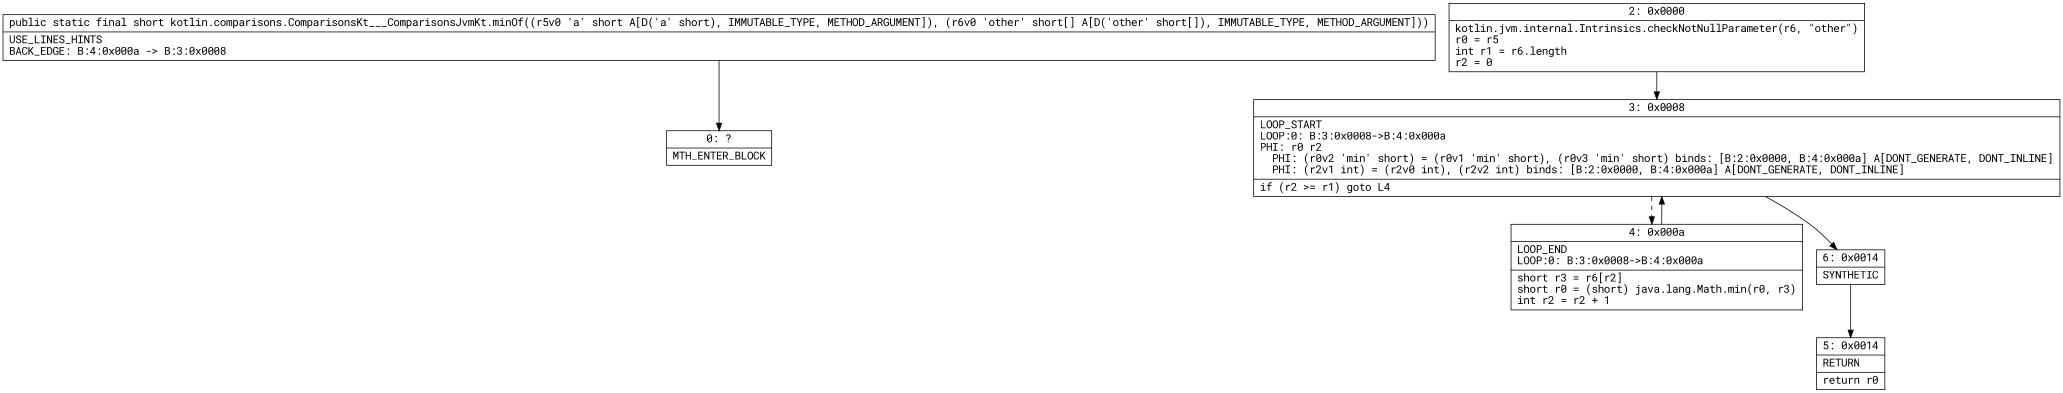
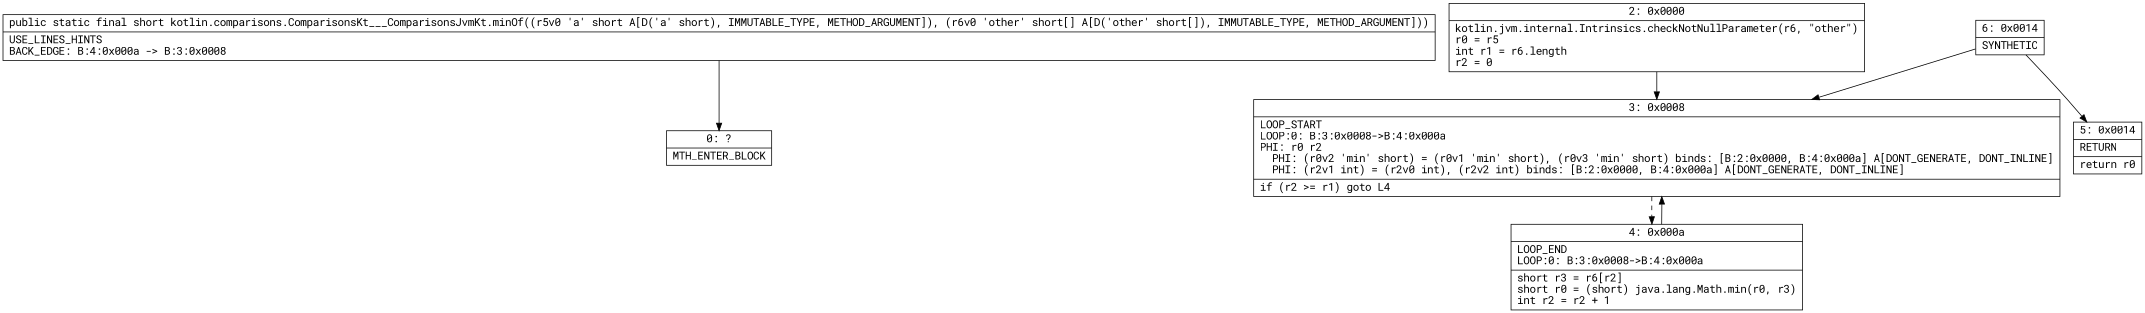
  digraph {
    fontname="Roboto Mono"
    node [fontname="Roboto Mono" shape=record]
    edge [fontname="Roboto Mono"]
    n1 [label="{0\:\ ?|MTH_ENTER_BLOCK\l}"]
    n2 [label="{2\:\ 0x0000|kotlin.jvm.internal.Intrinsics.checkNotNullParameter(r6, \"other\")\lr0 = r5\lint r1 = r6.length\lr2 = 0\l}"]
    n3 [label="{3\:\ 0x0008|LOOP_START\lLOOP:0: B:3:0x0008\-\>B:4:0x000a\lPHI: r0 r2 \l  PHI: (r0v2 'min' short) = (r0v1 'min' short), (r0v3 'min' short) binds: [B:2:0x0000, B:4:0x000a] A[DONT_GENERATE, DONT_INLINE]\l  PHI: (r2v1 int) = (r2v0 int), (r2v2 int) binds: [B:2:0x0000, B:4:0x000a] A[DONT_GENERATE, DONT_INLINE]\l|if (r2 \>= r1) goto L4\l}"]
    n4 [label="{4\:\ 0x000a|LOOP_END\lLOOP:0: B:3:0x0008\-\>B:4:0x000a\l|short r3 = r6[r2]\lshort r0 = (short) java.lang.Math.min(r0, r3)\lint r2 = r2 + 1\l}"]
    n5 [label="{6\:\ 0x0014|SYNTHETIC\l}"]
    n6 [label="{5\:\ 0x0014|RETURN\l|return r0\l}"]
    n7 [label="{public static final short kotlin.comparisons.ComparisonsKt___ComparisonsJvmKt.minOf((r5v0 'a' short A[D('a' short), IMMUTABLE_TYPE, METHOD_ARGUMENT]), (r6v0 'other' short[] A[D('other' short[]), IMMUTABLE_TYPE, METHOD_ARGUMENT]))  | USE_LINES_HINTS\lBACK_EDGE: B:4:0x000a \-\> B:3:0x0008\l}"]
    n2 -> n3
    n3 -> n4 [style=dashed]
-   n3 -> n5
+   n5 -> n3
    n4 -> n3
    n5 -> n6
    n7 -> n1
  }
